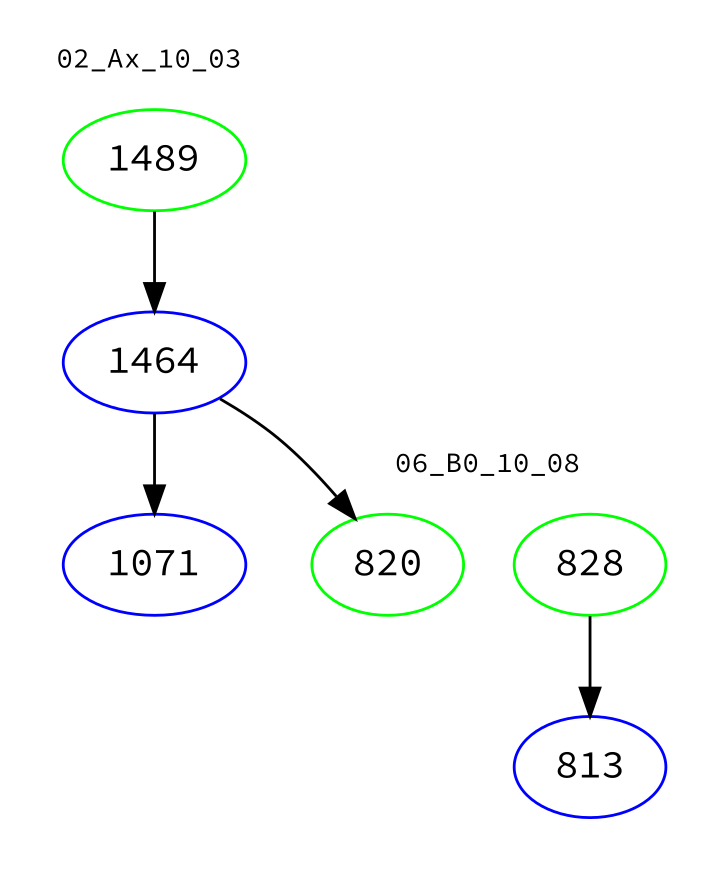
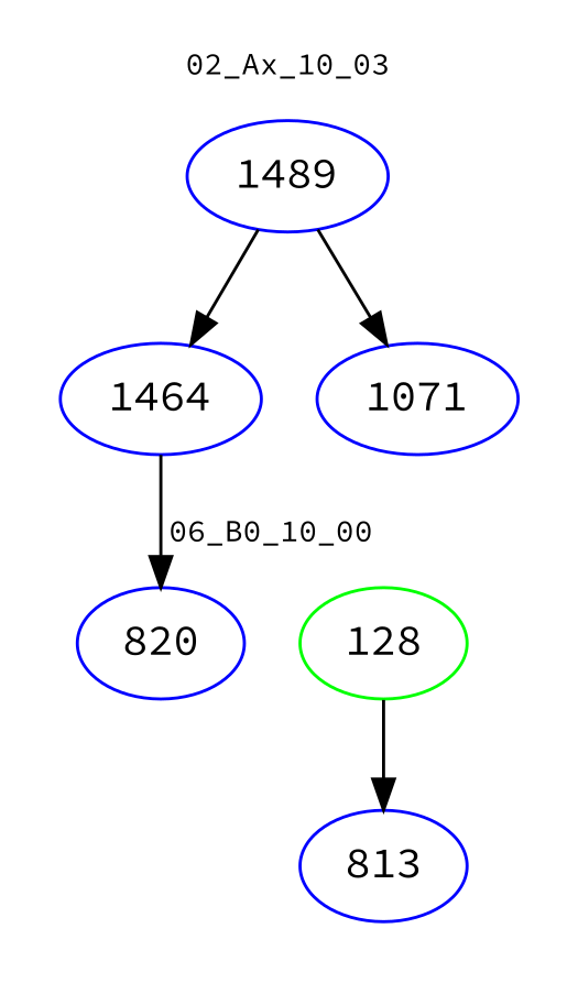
  digraph {
    fontname="Source Code Pro"
    node [color=blue fontname="Source Code Pro"]
    edge [color=black fontname="Source Code Pro"]
-   n1 [color=green label=1489]
+   n1 [label=1489]
    n2 [label=1464]
    n3 [label=1071]
-   n4 [color=green label=828]
+   n4 [color=green label=128]
    n5 [label=813]
-   n6 [color=green label=820]
+   n6 [label=820]
    subgraph cluster_1 {
      color=white
      fontsize=10
      label="02_Ax_10_03"
      n1
      n2
      n3
    }
    subgraph cluster_2 {
      color=white
      fontsize=10
-     label="06_B0_10_08"
+     label="06_B0_10_00"
      n4
      n5
      n6
    }
    n1 -> n2
-   n2 -> n3
+   n1 -> n3
    n2 -> n6
    n4 -> n5
  }
